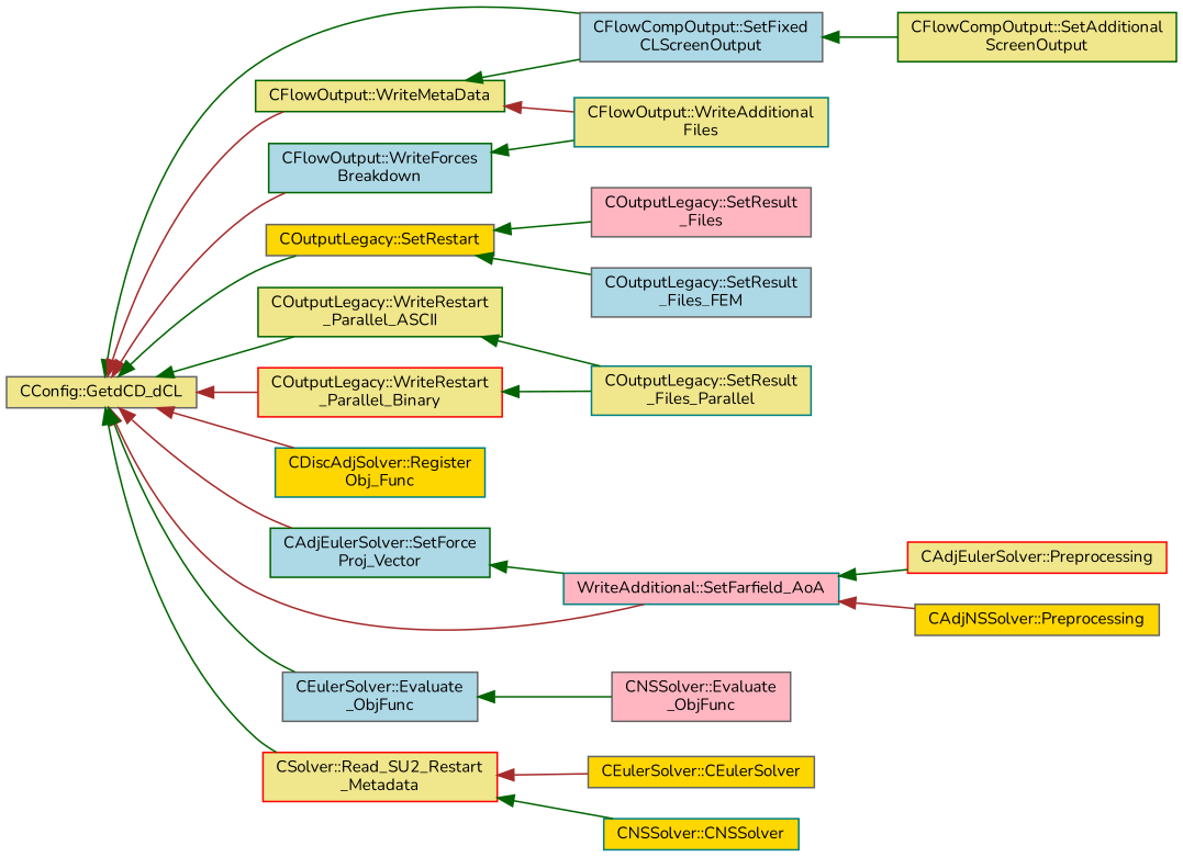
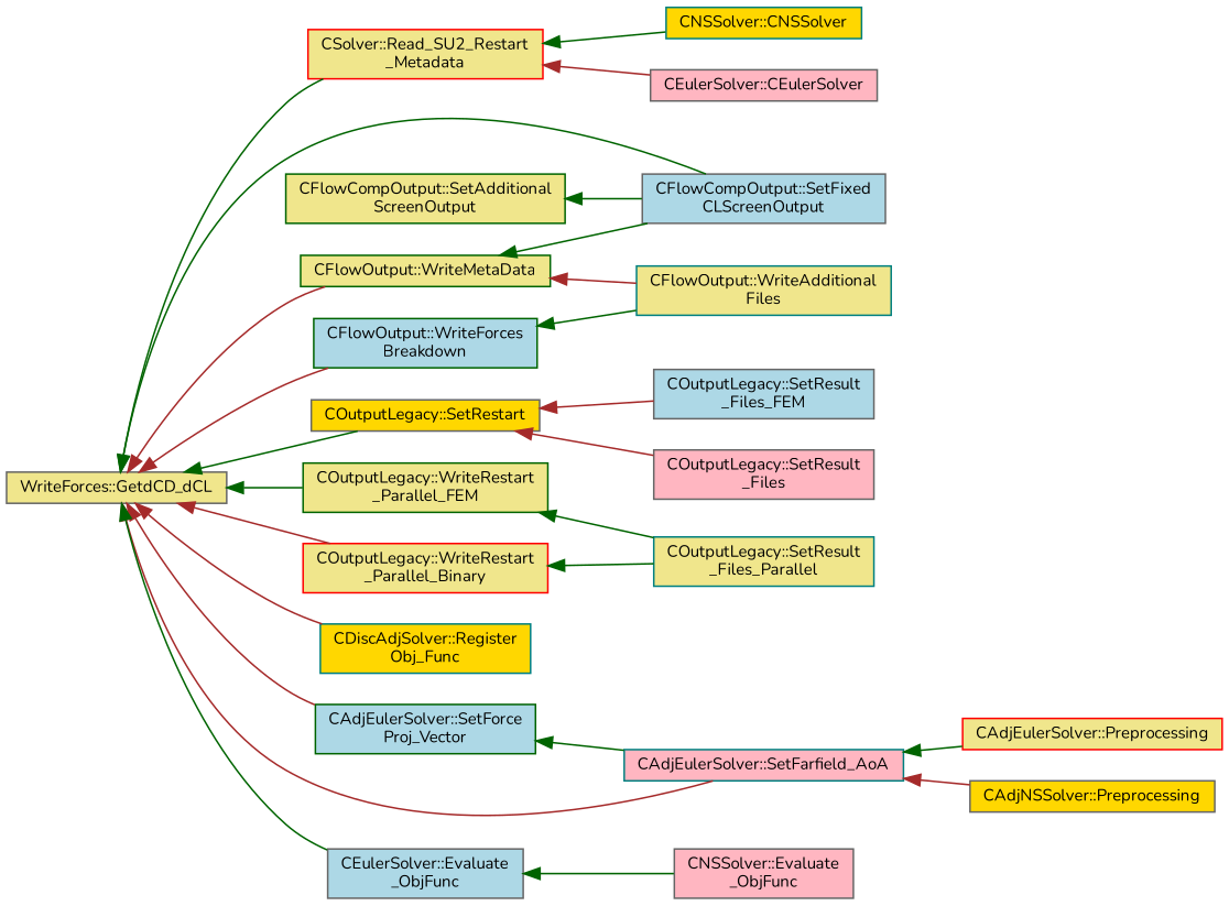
  digraph {
    fontname=Nunito
    rankdir=LR
    node [color=gray40 fillcolor=khaki fontname=Nunito fontsize=10 shape=record style=filled]
    edge [color=darkgreen dir=back fontname=Nunito fontsize=10 labelfontname=Helvetica labelfontsize=10 style=solid]
-   n1 [fontcolor=black height=0.2 label="CConfig::GetdCD_dCL" width=0.4]
+   n1 [fontcolor=black height=0.2 label="WriteForces::GetdCD_dCL" width=0.4]
    n2 [fillcolor=lightblue height=0.2 label="CFlowCompOutput::SetFixed\lCLScreenOutput" width=0.4]
    n3 [color=darkgreen height=0.2 label="CFlowOutput::WriteMetaData" width=0.4]
    n4 [color=darkgreen fillcolor=lightblue height=0.2 label="CFlowOutput::WriteForces\lBreakdown" width=0.4]
    n5 [fillcolor=gold height=0.2 label="COutputLegacy::SetRestart" width=0.4]
-   n6 [color=darkgreen height=0.2 label="COutputLegacy::WriteRestart\l_Parallel_ASCII" width=0.4]
+   n6 [color=darkgreen height=0.2 label="COutputLegacy::WriteRestart\l_Parallel_FEM" width=0.4]
    n7 [color=red height=0.2 label="COutputLegacy::WriteRestart\l_Parallel_Binary" width=0.4]
    n8 [color=teal fillcolor=gold height=0.2 label="CDiscAdjSolver::Register\lObj_Func" width=0.4]
    n9 [color=darkgreen fillcolor=lightblue height=0.2 label="CAdjEulerSolver::SetForce\lProj_Vector" width=0.4]
-   n10 [color=teal fillcolor=lightpink height=0.2 label="WriteAdditional::SetFarfield_AoA" width=0.4]
+   n10 [color=teal fillcolor=lightpink height=0.2 label="CAdjEulerSolver::SetFarfield_AoA" width=0.4]
    n11 [fillcolor=lightblue height=0.2 label="CEulerSolver::Evaluate\l_ObjFunc" width=0.4]
    n12 [color=red height=0.2 label="CSolver::Read_SU2_Restart\l_Metadata" width=0.4]
    n13 [color=darkgreen height=0.2 label="CFlowCompOutput::SetAdditional\lScreenOutput" width=0.4]
    n14 [color=teal height=0.2 label="CFlowOutput::WriteAdditional\lFiles" width=0.4]
    n15 [fillcolor=lightpink height=0.2 label="COutputLegacy::SetResult\l_Files" width=0.4]
    n16 [fillcolor=lightblue height=0.2 label="COutputLegacy::SetResult\l_Files_FEM" width=0.4]
    n17 [color=teal height=0.2 label="COutputLegacy::SetResult\l_Files_Parallel" width=0.4]
    n18 [color=red height=0.2 label="CAdjEulerSolver::Preprocessing" width=0.4]
    n19 [fillcolor=gold height=0.2 label="CAdjNSSolver::Preprocessing" width=0.4]
    n20 [fillcolor=lightpink height=0.2 label="CNSSolver::Evaluate\l_ObjFunc" width=0.4]
-   n21 [fillcolor=gold height=0.2 label="CEulerSolver::CEulerSolver" width=0.4]
+   n21 [fillcolor=lightpink height=0.2 label="CEulerSolver::CEulerSolver" width=0.4]
    n22 [color=teal fillcolor=gold height=0.2 label="CNSSolver::CNSSolver" width=0.4]
    n1 -> n2
    n1 -> n3 [color=brown]
    n1 -> n4 [color=brown]
    n1 -> n5
    n1 -> n6
    n1 -> n7 [color=brown]
    n1 -> n8 [color=brown]
    n1 -> n9 [color=brown]
    n1 -> n10 [color=brown]
    n1 -> n11
    n1 -> n12
-   n2 -> n13
+   n13 -> n2
    n3 -> n2
    n3 -> n14 [color=brown]
    n4 -> n14
-   n5 -> n15
-   n5 -> n16
+   n5 -> n15 [color=brown]
+   n5 -> n16 [color=brown]
    n6 -> n17
    n7 -> n17
    n9 -> n10
    n10 -> n18
    n10 -> n19 [color=brown]
    n11 -> n20
    n12 -> n21 [color=brown]
    n12 -> n22
  }
